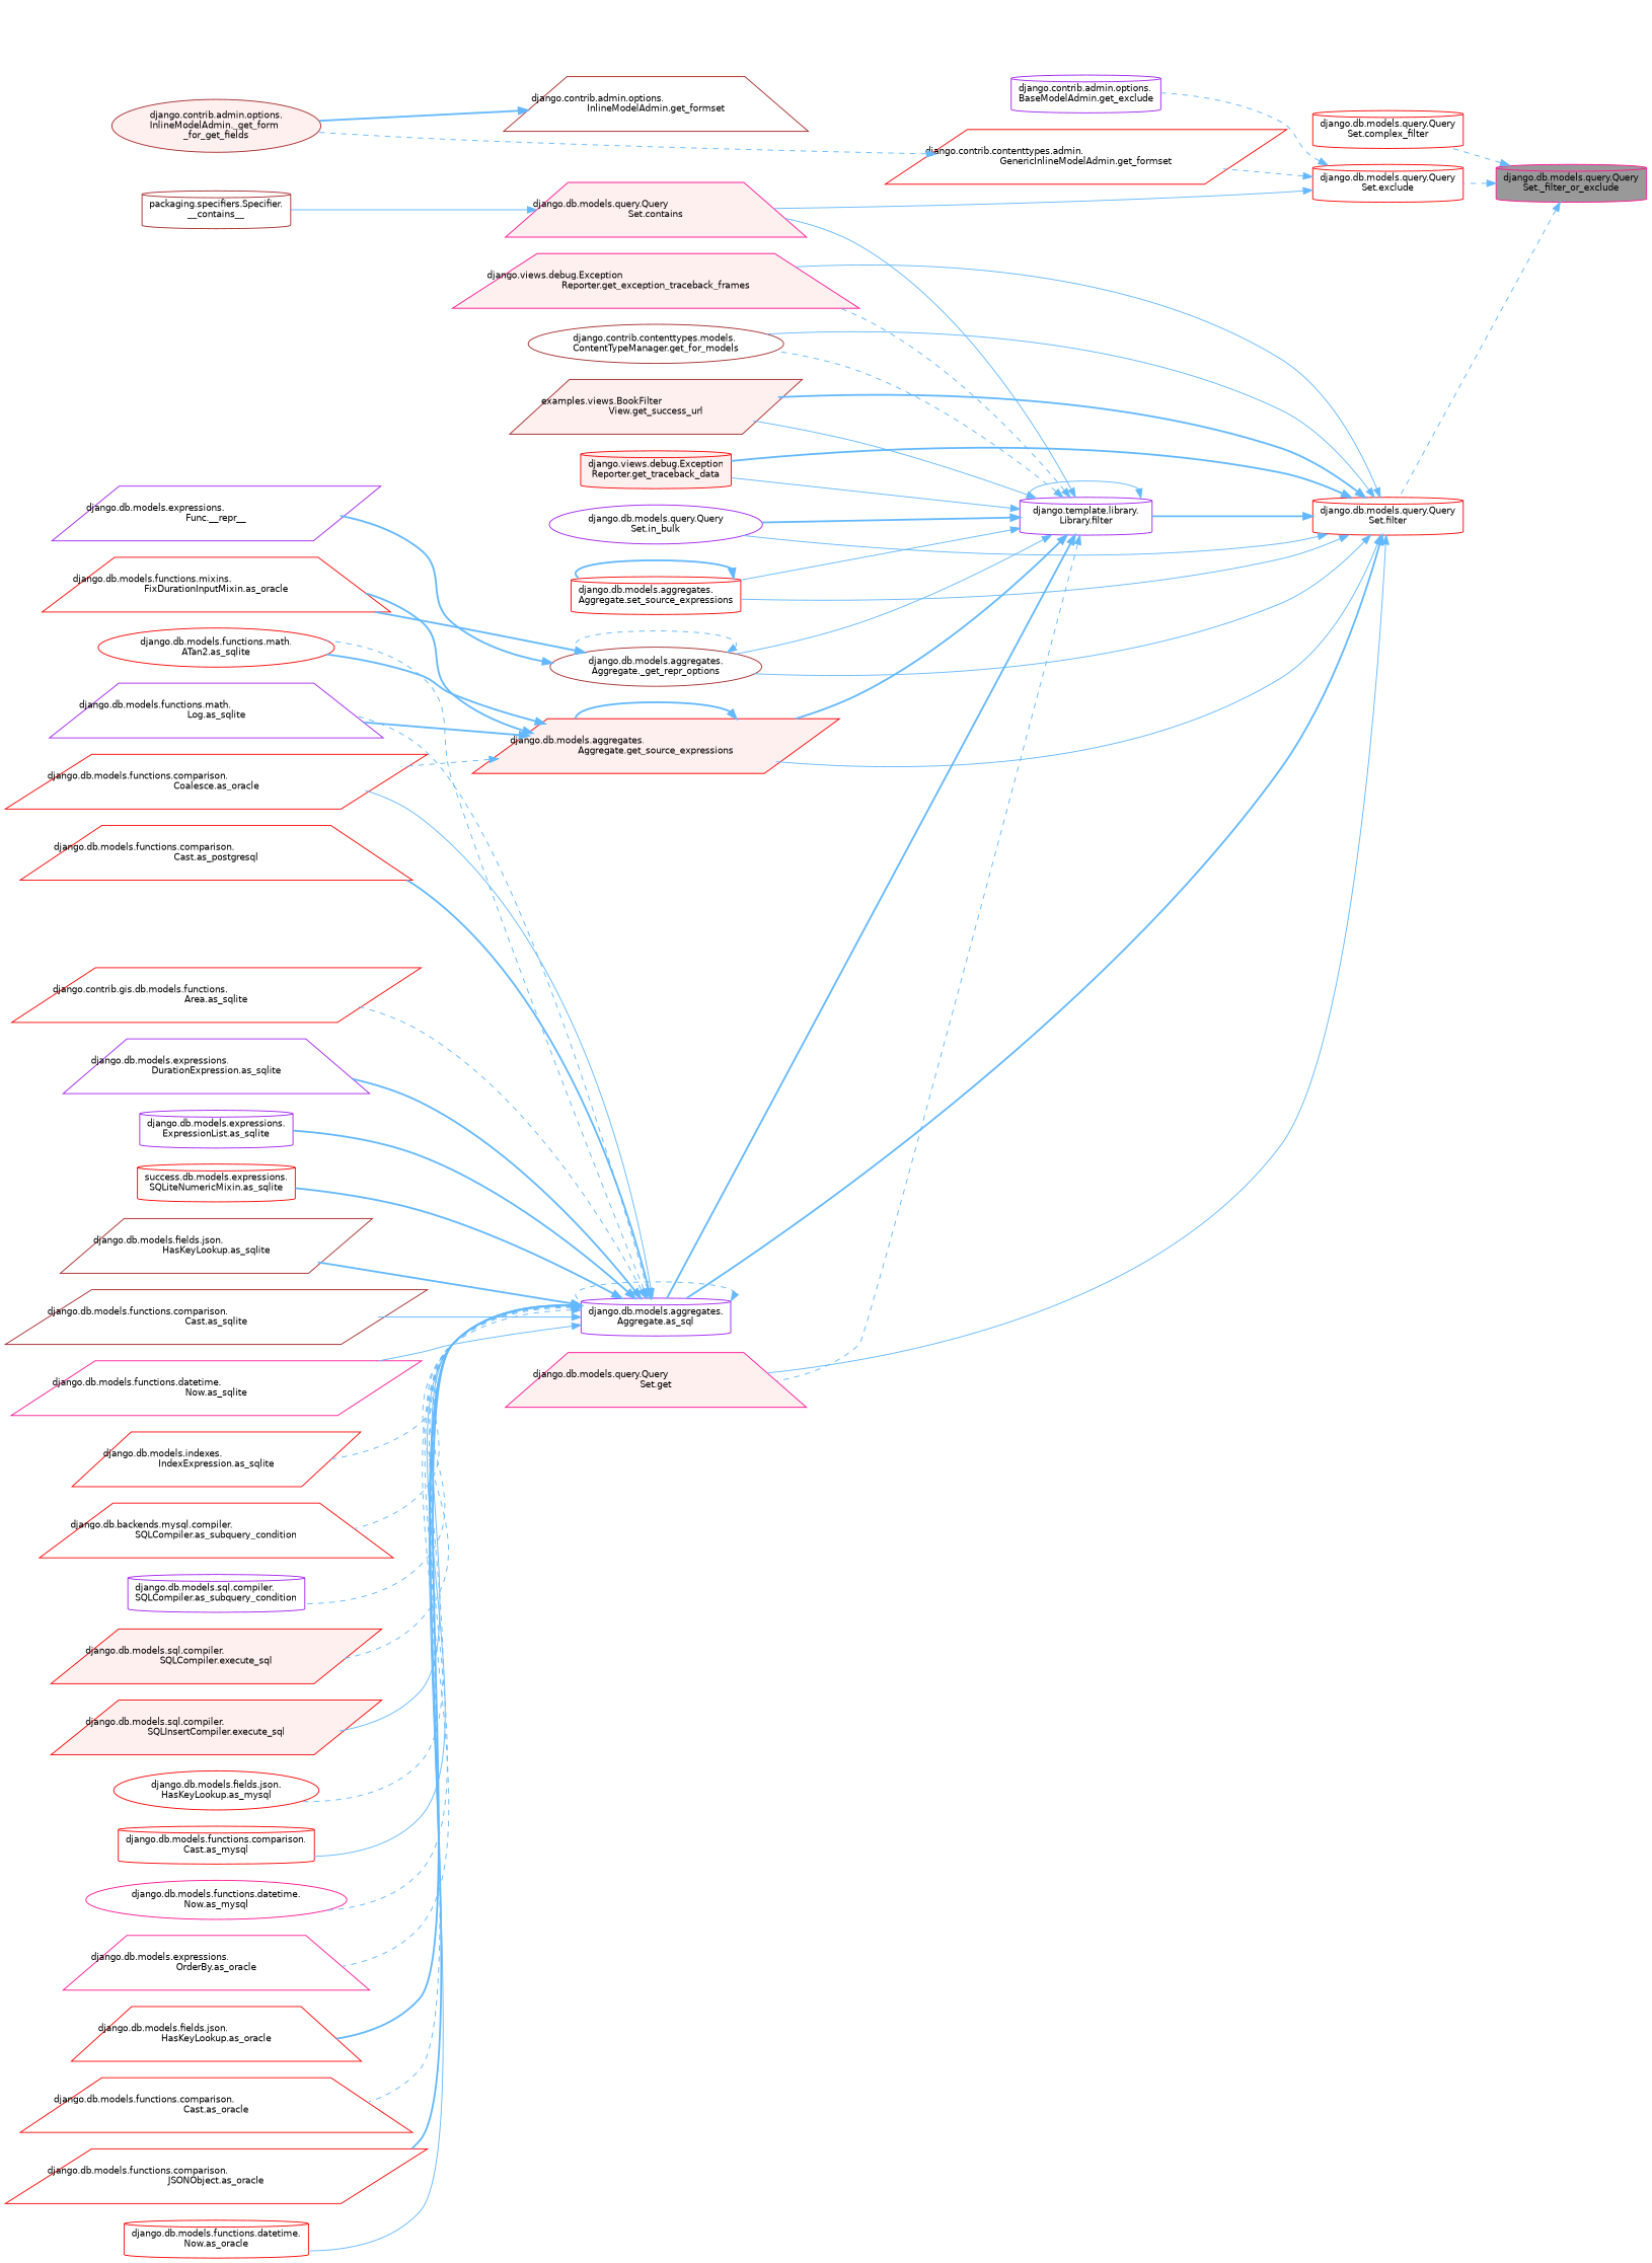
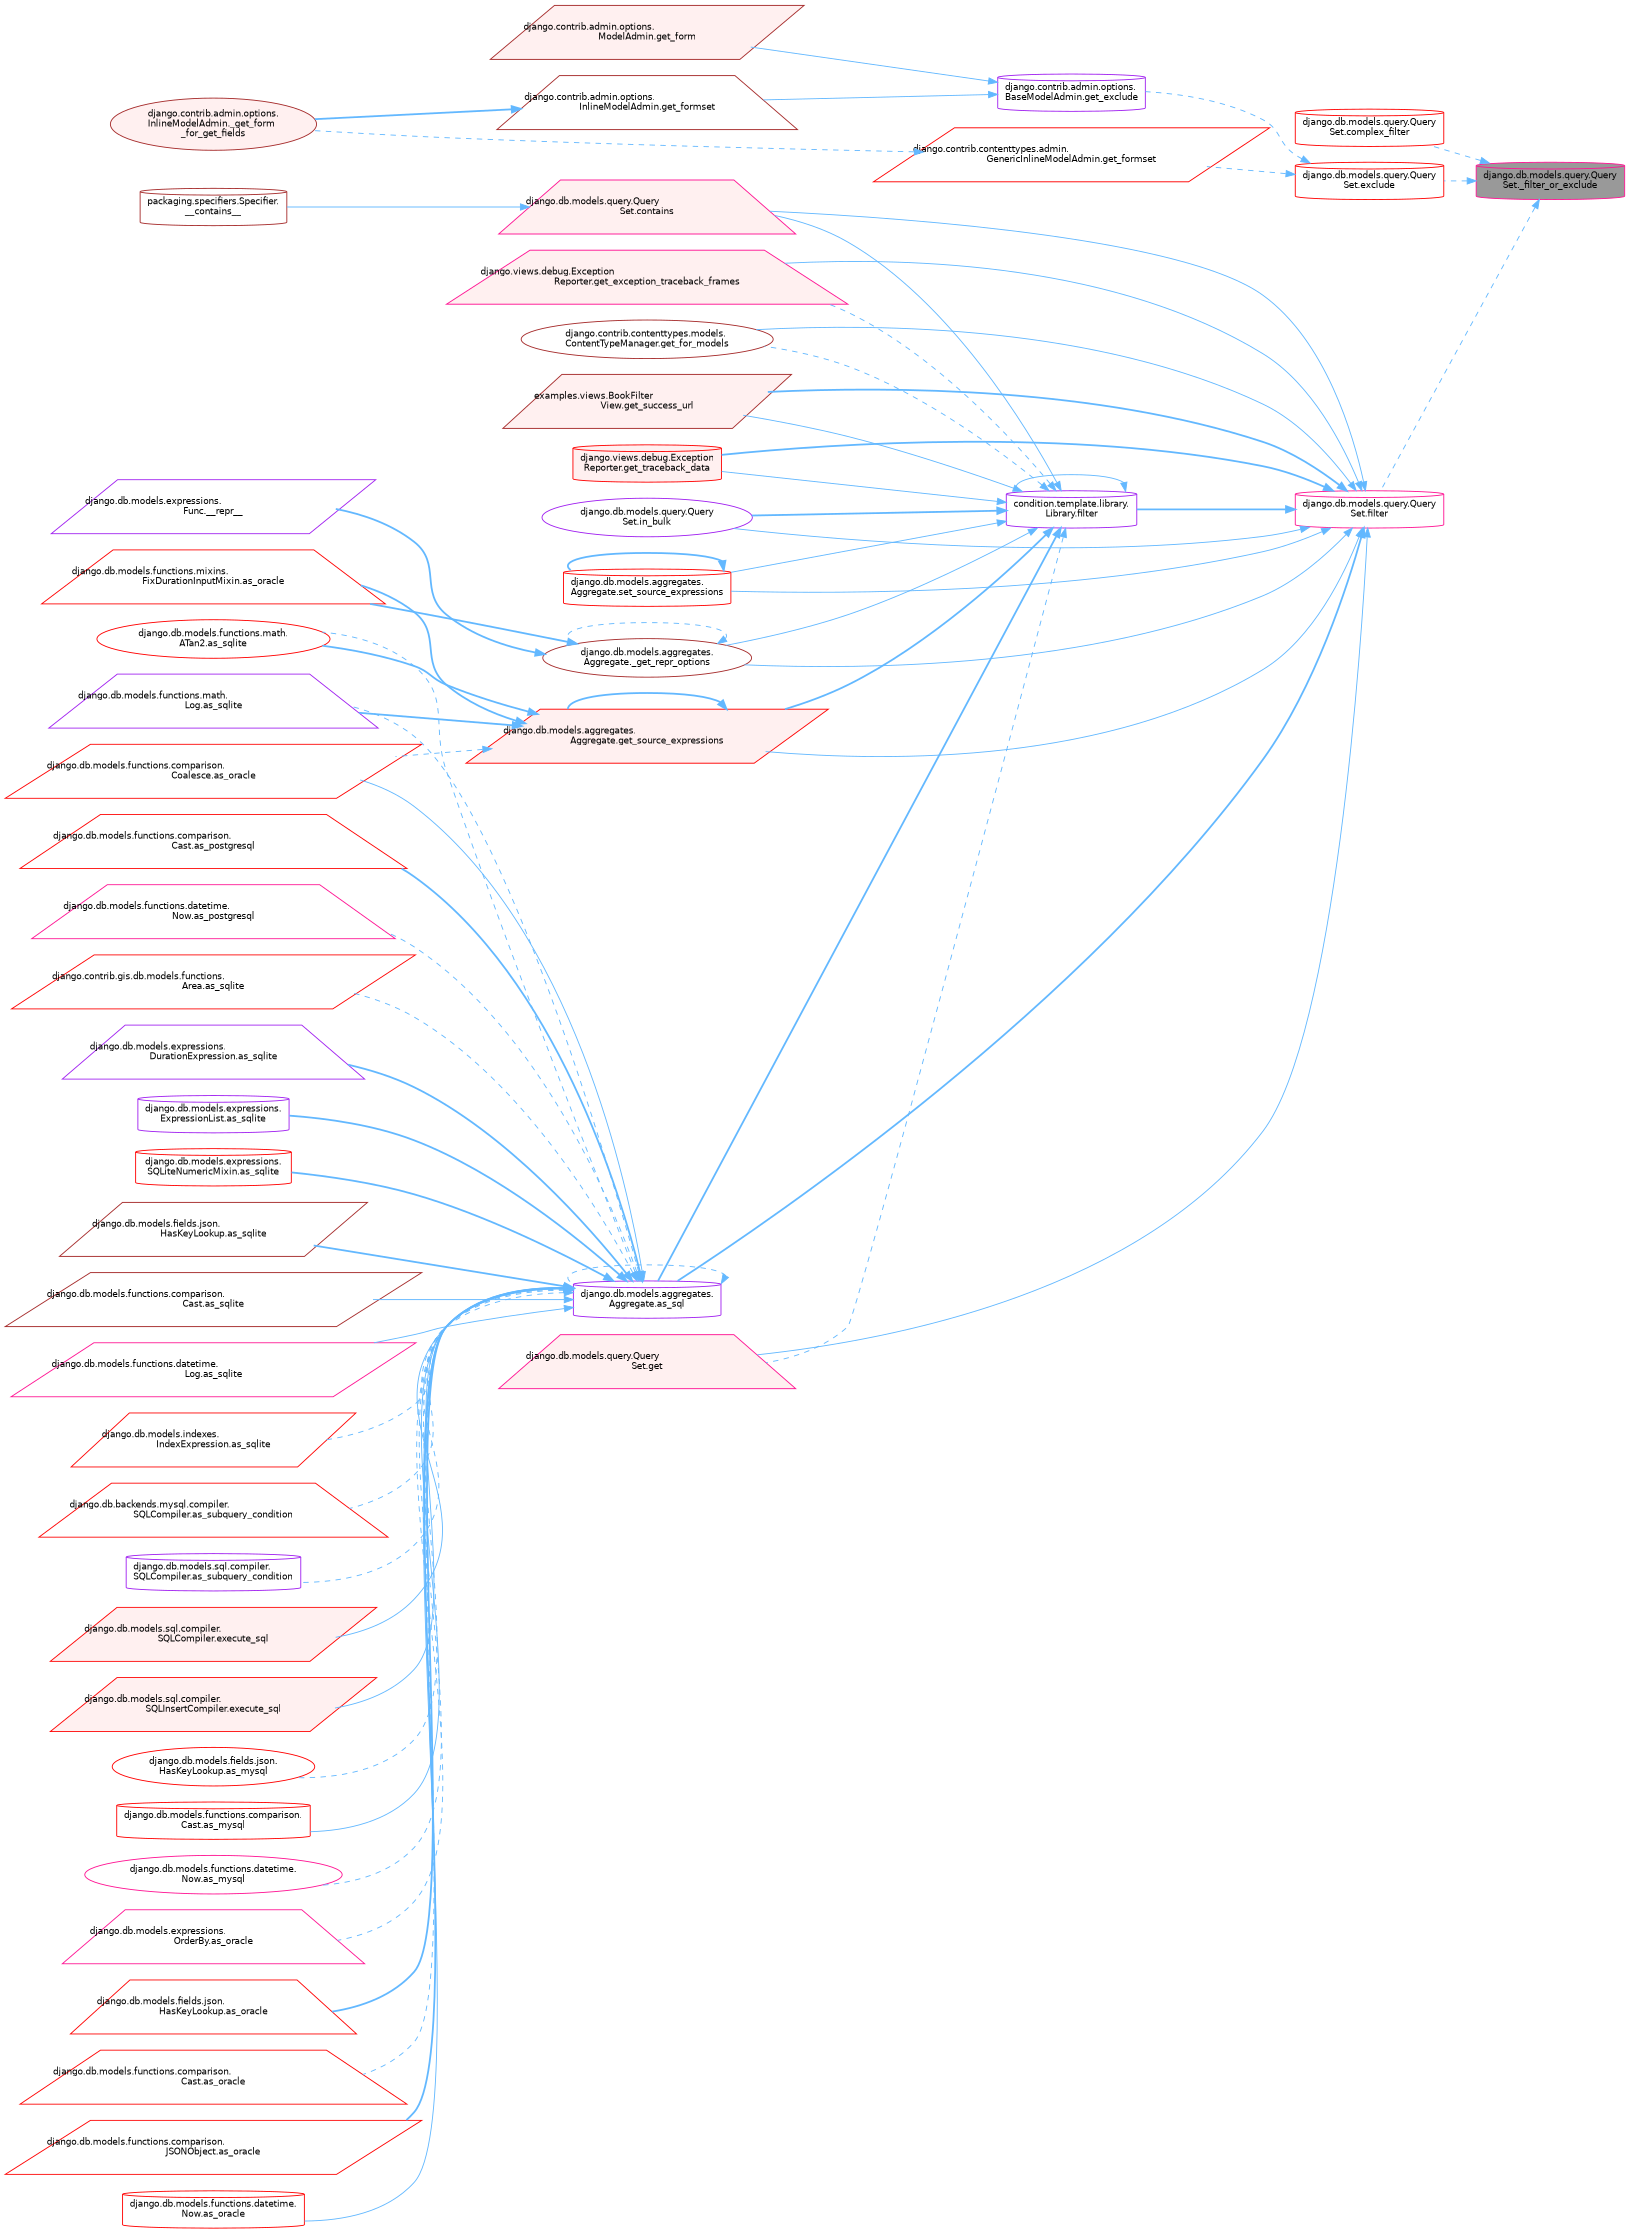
  digraph {
    rankdir=RL
    node [color=red fillcolor=white fontname=Helvetica fontsize=10 shape=cylinder style=filled]
    edge [color=steelblue1 dir=back fontname=Helvetica fontsize=10 labelfontname=Helvetica labelfontsize=10 style=dashed]
    n1 [color=deeppink fillcolor=grey60 fontcolor=black height=0.2 label="django.db.models.query.Query\lSet._filter_or_exclude" width=0.4]
    n2 [height=0.2 label="django.db.models.query.Query\lSet.complex_filter" width=0.4]
    n3 [height=0.2 label="django.db.models.query.Query\lSet.exclude" width=0.4]
-   n4 [height=0.2 label="django.db.models.query.Query\lSet.filter" width=0.4]
+   n4 [color=deeppink height=0.2 label="django.db.models.query.Query\lSet.filter" width=0.4]
    n5 [color=purple height=0.2 label="django.contrib.admin.options.\lBaseModelAdmin.get_exclude" width=0.4]
    n6 [height=0.2 label="django.contrib.contenttypes.admin.\lGenericInlineModelAdmin.get_formset" shape=parallelogram width=0.4]
    n7 [color=brown height=0.2 label="django.db.models.aggregates.\lAggregate._get_repr_options" shape=ellipse width=0.4]
    n8 [color=purple height=0.2 label="django.db.models.aggregates.\lAggregate.as_sql" width=0.4]
    n9 [color=deeppink fillcolor="#FFF0F0" height=0.2 label="django.db.models.query.Query\lSet.contains" shape=trapezium width=0.4]
-   n10 [color=purple height=0.2 label="django.template.library.\lLibrary.filter" width=0.4]
+   n10 [color=purple height=0.2 label="condition.template.library.\lLibrary.filter" width=0.4]
    n11 [color=deeppink fillcolor="#FFF0F0" height=0.2 label="django.db.models.query.Query\lSet.get" shape=trapezium width=0.4]
    n12 [color=deeppink fillcolor="#FFF0F0" height=0.2 label="django.views.debug.Exception\lReporter.get_exception_traceback_frames" shape=trapezium width=0.4]
    n13 [color=brown height=0.2 label="django.contrib.contenttypes.models.\lContentTypeManager.get_for_models" shape=ellipse width=0.4]
    n14 [fillcolor="#FFF0F0" height=0.2 label="django.db.models.aggregates.\lAggregate.get_source_expressions" shape=parallelogram width=0.4]
    n15 [color=brown fillcolor="#FFF0F0" height=0.2 label="examples.views.BookFilter\lView.get_success_url" shape=parallelogram width=0.4]
    n16 [fillcolor="#FFF0F0" height=0.2 label="django.views.debug.Exception\lReporter.get_traceback_data" width=0.4]
    n17 [color=purple height=0.2 label="django.db.models.query.Query\lSet.in_bulk" shape=ellipse width=0.4]
    n18 [height=0.2 label="django.db.models.aggregates.\lAggregate.set_source_expressions" width=0.4]
+   n19 [color=brown fillcolor="#FFF0F0" height=0.2 label="django.contrib.admin.options.\lModelAdmin.get_form" shape=parallelogram width=0.4]
    n20 [color=brown height=0.2 label="django.contrib.admin.options.\lInlineModelAdmin.get_formset" shape=trapezium width=0.4]
    n21 [color=brown fillcolor="#FFF0F0" height=0.2 label="django.contrib.admin.options.\lInlineModelAdmin._get_form\l_for_get_fields" shape=ellipse width=0.4]
    n22 [color=purple height=0.2 label="django.db.models.expressions.\lFunc.__repr__" shape=parallelogram width=0.4]
    n23 [height=0.2 label="django.db.models.functions.mixins.\lFixDurationInputMixin.as_oracle" shape=trapezium width=0.4]
    n24 [height=0.2 label="django.db.models.fields.json.\lHasKeyLookup.as_mysql" shape=ellipse width=0.4]
    n25 [height=0.2 label="django.db.models.functions.comparison.\lCast.as_mysql" width=0.4]
    n26 [color=deeppink height=0.2 label="django.db.models.functions.datetime.\lNow.as_mysql" shape=ellipse width=0.4]
    n27 [color=deeppink height=0.2 label="django.db.models.expressions.\lOrderBy.as_oracle" shape=trapezium width=0.4]
    n28 [height=0.2 label="django.db.models.fields.json.\lHasKeyLookup.as_oracle" shape=trapezium width=0.4]
    n29 [height=0.2 label="django.db.models.functions.comparison.\lCast.as_oracle" shape=trapezium width=0.4]
    n30 [height=0.2 label="django.db.models.functions.comparison.\lCoalesce.as_oracle" shape=parallelogram width=0.4]
    n31 [height=0.2 label="django.db.models.functions.comparison.\lJSONObject.as_oracle" shape=parallelogram width=0.4]
    n32 [height=0.2 label="django.db.models.functions.datetime.\lNow.as_oracle" width=0.4]
    n33 [height=0.2 label="django.db.models.functions.comparison.\lCast.as_postgresql" shape=trapezium width=0.4]
+   n34 [color=deeppink height=0.2 label="django.db.models.functions.datetime.\lNow.as_postgresql" shape=trapezium width=0.4]
    n35 [height=0.2 label="django.contrib.gis.db.models.functions.\lArea.as_sqlite" shape=parallelogram width=0.4]
    n36 [color=purple height=0.2 label="django.db.models.expressions.\lDurationExpression.as_sqlite" shape=trapezium width=0.4]
    n37 [color=purple height=0.2 label="django.db.models.expressions.\lExpressionList.as_sqlite" width=0.4]
-   n38 [height=0.2 label="success.db.models.expressions.\lSQLiteNumericMixin.as_sqlite" width=0.4]
+   n38 [height=0.2 label="django.db.models.expressions.\lSQLiteNumericMixin.as_sqlite" width=0.4]
    n39 [color=brown height=0.2 label="django.db.models.fields.json.\lHasKeyLookup.as_sqlite" shape=parallelogram width=0.4]
    n40 [color=brown height=0.2 label="django.db.models.functions.comparison.\lCast.as_sqlite" shape=parallelogram width=0.4]
-   n41 [color=deeppink height=0.2 label="django.db.models.functions.datetime.\lNow.as_sqlite" shape=parallelogram width=0.4]
+   n41 [color=deeppink height=0.2 label="django.db.models.functions.datetime.\lLog.as_sqlite" shape=parallelogram width=0.4]
    n42 [height=0.2 label="django.db.models.functions.math.\lATan2.as_sqlite" shape=ellipse width=0.4]
    n43 [color=purple height=0.2 label="django.db.models.functions.math.\lLog.as_sqlite" shape=trapezium width=0.4]
    n44 [height=0.2 label="django.db.models.indexes.\lIndexExpression.as_sqlite" shape=parallelogram width=0.4]
    n45 [height=0.2 label="django.db.backends.mysql.compiler.\lSQLCompiler.as_subquery_condition" shape=trapezium width=0.4]
    n46 [color=purple height=0.2 label="django.db.models.sql.compiler.\lSQLCompiler.as_subquery_condition" width=0.4]
    n47 [fillcolor="#FFF0F0" height=0.2 label="django.db.models.sql.compiler.\lSQLCompiler.execute_sql" shape=parallelogram width=0.4]
    n48 [fillcolor="#FFF0F0" height=0.2 label="django.db.models.sql.compiler.\lSQLInsertCompiler.execute_sql" shape=parallelogram width=0.4]
    n49 [color=brown height=0.2 label="packaging.specifiers.Specifier.\l__contains__" width=0.4]
    n1 -> n2
    n1 -> n3
    n1 -> n4
    n3 -> n5
    n3 -> n6
    n4 -> n7 [style=solid]
    n4 -> n8 [style=bold]
-   n3 -> n9 [style=solid]
+   n4 -> n9 [style=solid]
    n4 -> n10 [style=bold]
    n4 -> n11 [style=solid]
    n4 -> n12 [style=solid]
    n4 -> n13 [style=solid]
    n4 -> n14 [style=solid]
    n4 -> n15 [style=bold]
    n4 -> n16 [style=bold]
    n4 -> n17 [style=solid]
    n4 -> n18 [style=solid]
+   n5 -> n19 [style=solid]
+   n5 -> n20 [style=solid]
    n6 -> n21
    n7 -> n7
    n7 -> n22 [style=bold]
    n7 -> n23 [style=bold]
    n8 -> n8
    n8 -> n24
    n8 -> n25 [style=solid]
    n8 -> n26
    n8 -> n27
    n8 -> n28 [style=bold]
    n8 -> n29
    n8 -> n30 [style=solid]
    n8 -> n31 [style=bold]
    n8 -> n32 [style=solid]
    n8 -> n33 [style=bold]
+   n8 -> n34
    n8 -> n35
    n8 -> n36 [style=bold]
    n8 -> n37 [style=bold]
    n8 -> n38 [style=bold]
    n8 -> n39 [style=bold]
    n8 -> n40 [style=solid]
    n8 -> n41 [style=solid]
    n8 -> n42
    n8 -> n43
    n8 -> n44
    n8 -> n45
    n8 -> n46
-   n8 -> n47
+   n8 -> n47 [style=solid]
    n8 -> n48 [style=solid]
    n9 -> n49 [style=solid]
    n10 -> n7 [style=solid]
    n10 -> n8 [style=bold]
    n10 -> n9 [style=solid]
    n10 -> n10 [style=solid]
    n10 -> n11
    n10 -> n12
    n10 -> n13
    n10 -> n14 [style=bold]
    n10 -> n15 [style=solid]
    n10 -> n16 [style=solid]
    n10 -> n17 [style=bold]
    n10 -> n18 [style=solid]
    n14 -> n14 [style=bold]
    n14 -> n23 [style=bold]
    n14 -> n30
    n14 -> n42 [style=bold]
    n14 -> n43 [style=bold]
    n18 -> n18 [style=bold]
    n20 -> n21 [style=bold]
  }
